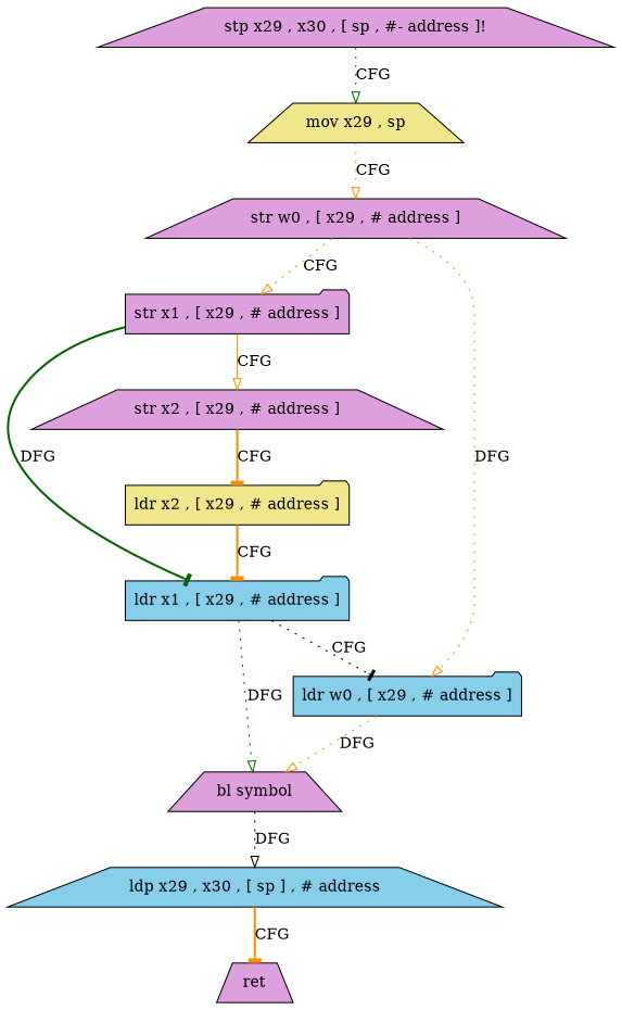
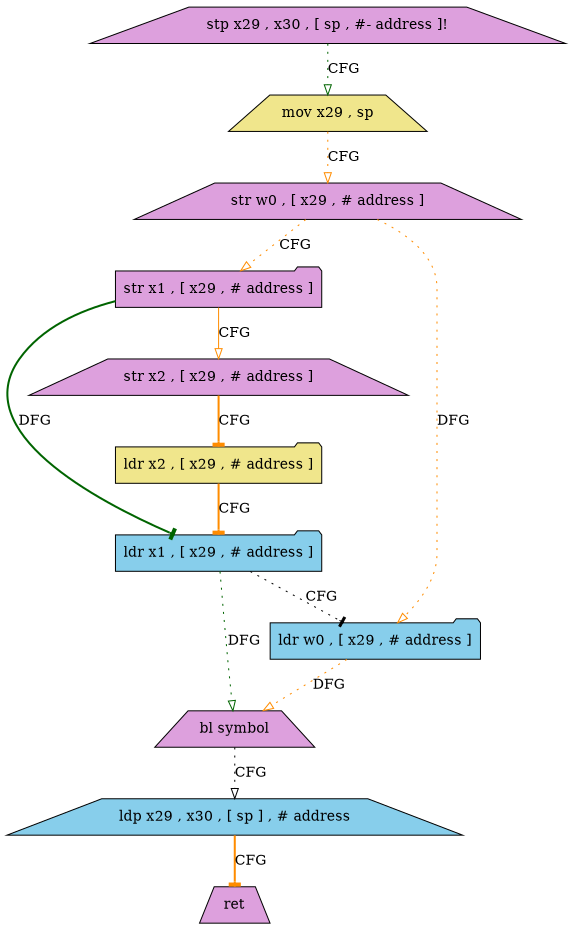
  digraph {
    node [fillcolor=plum shape=trapezium style=filled]
    edge [arrowhead=onormal color=darkorange style=dotted]
    n1 [label="stp x29 , x30 , [ sp , #- address ]!"]
    n2 [fillcolor=khaki label="mov x29 , sp"]
    n3 [label="str w0 , [ x29 , # address ]"]
    n4 [label="str x1 , [ x29 , # address ]" shape=folder]
    n5 [fillcolor=skyblue label="ldr w0 , [ x29 , # address ]" shape=folder]
    n6 [label="str x2 , [ x29 , # address ]"]
    n7 [fillcolor=skyblue label="ldr x1 , [ x29 , # address ]" shape=folder]
    n8 [label="bl symbol"]
    n9 [fillcolor=khaki label="ldr x2 , [ x29 , # address ]" shape=folder]
    n10 [fillcolor=skyblue label="ldp x29 , x30 , [ sp ] , # address"]
    n11 [label=ret]
    n1 -> n2 [color=darkgreen label=CFG]
    n2 -> n3 [label=CFG]
    n3 -> n4 [label=CFG]
    n3 -> n5 [label=DFG]
    n4 -> n6 [label=CFG style=solid]
    n4 -> n7 [arrowhead=tee color=darkgreen label=DFG style=bold]
    n5 -> n8 [label=DFG]
    n6 -> n9 [arrowhead=tee label=CFG style=bold]
    n7 -> n5 [arrowhead=tee color=black label=CFG]
    n7 -> n8 [color=darkgreen label=DFG]
-   n8 -> n10 [color=black label=DFG]
+   n8 -> n10 [color=black label=CFG]
    n9 -> n7 [arrowhead=tee label=CFG style=bold]
    n10 -> n11 [arrowhead=tee label=CFG style=bold]
  }
